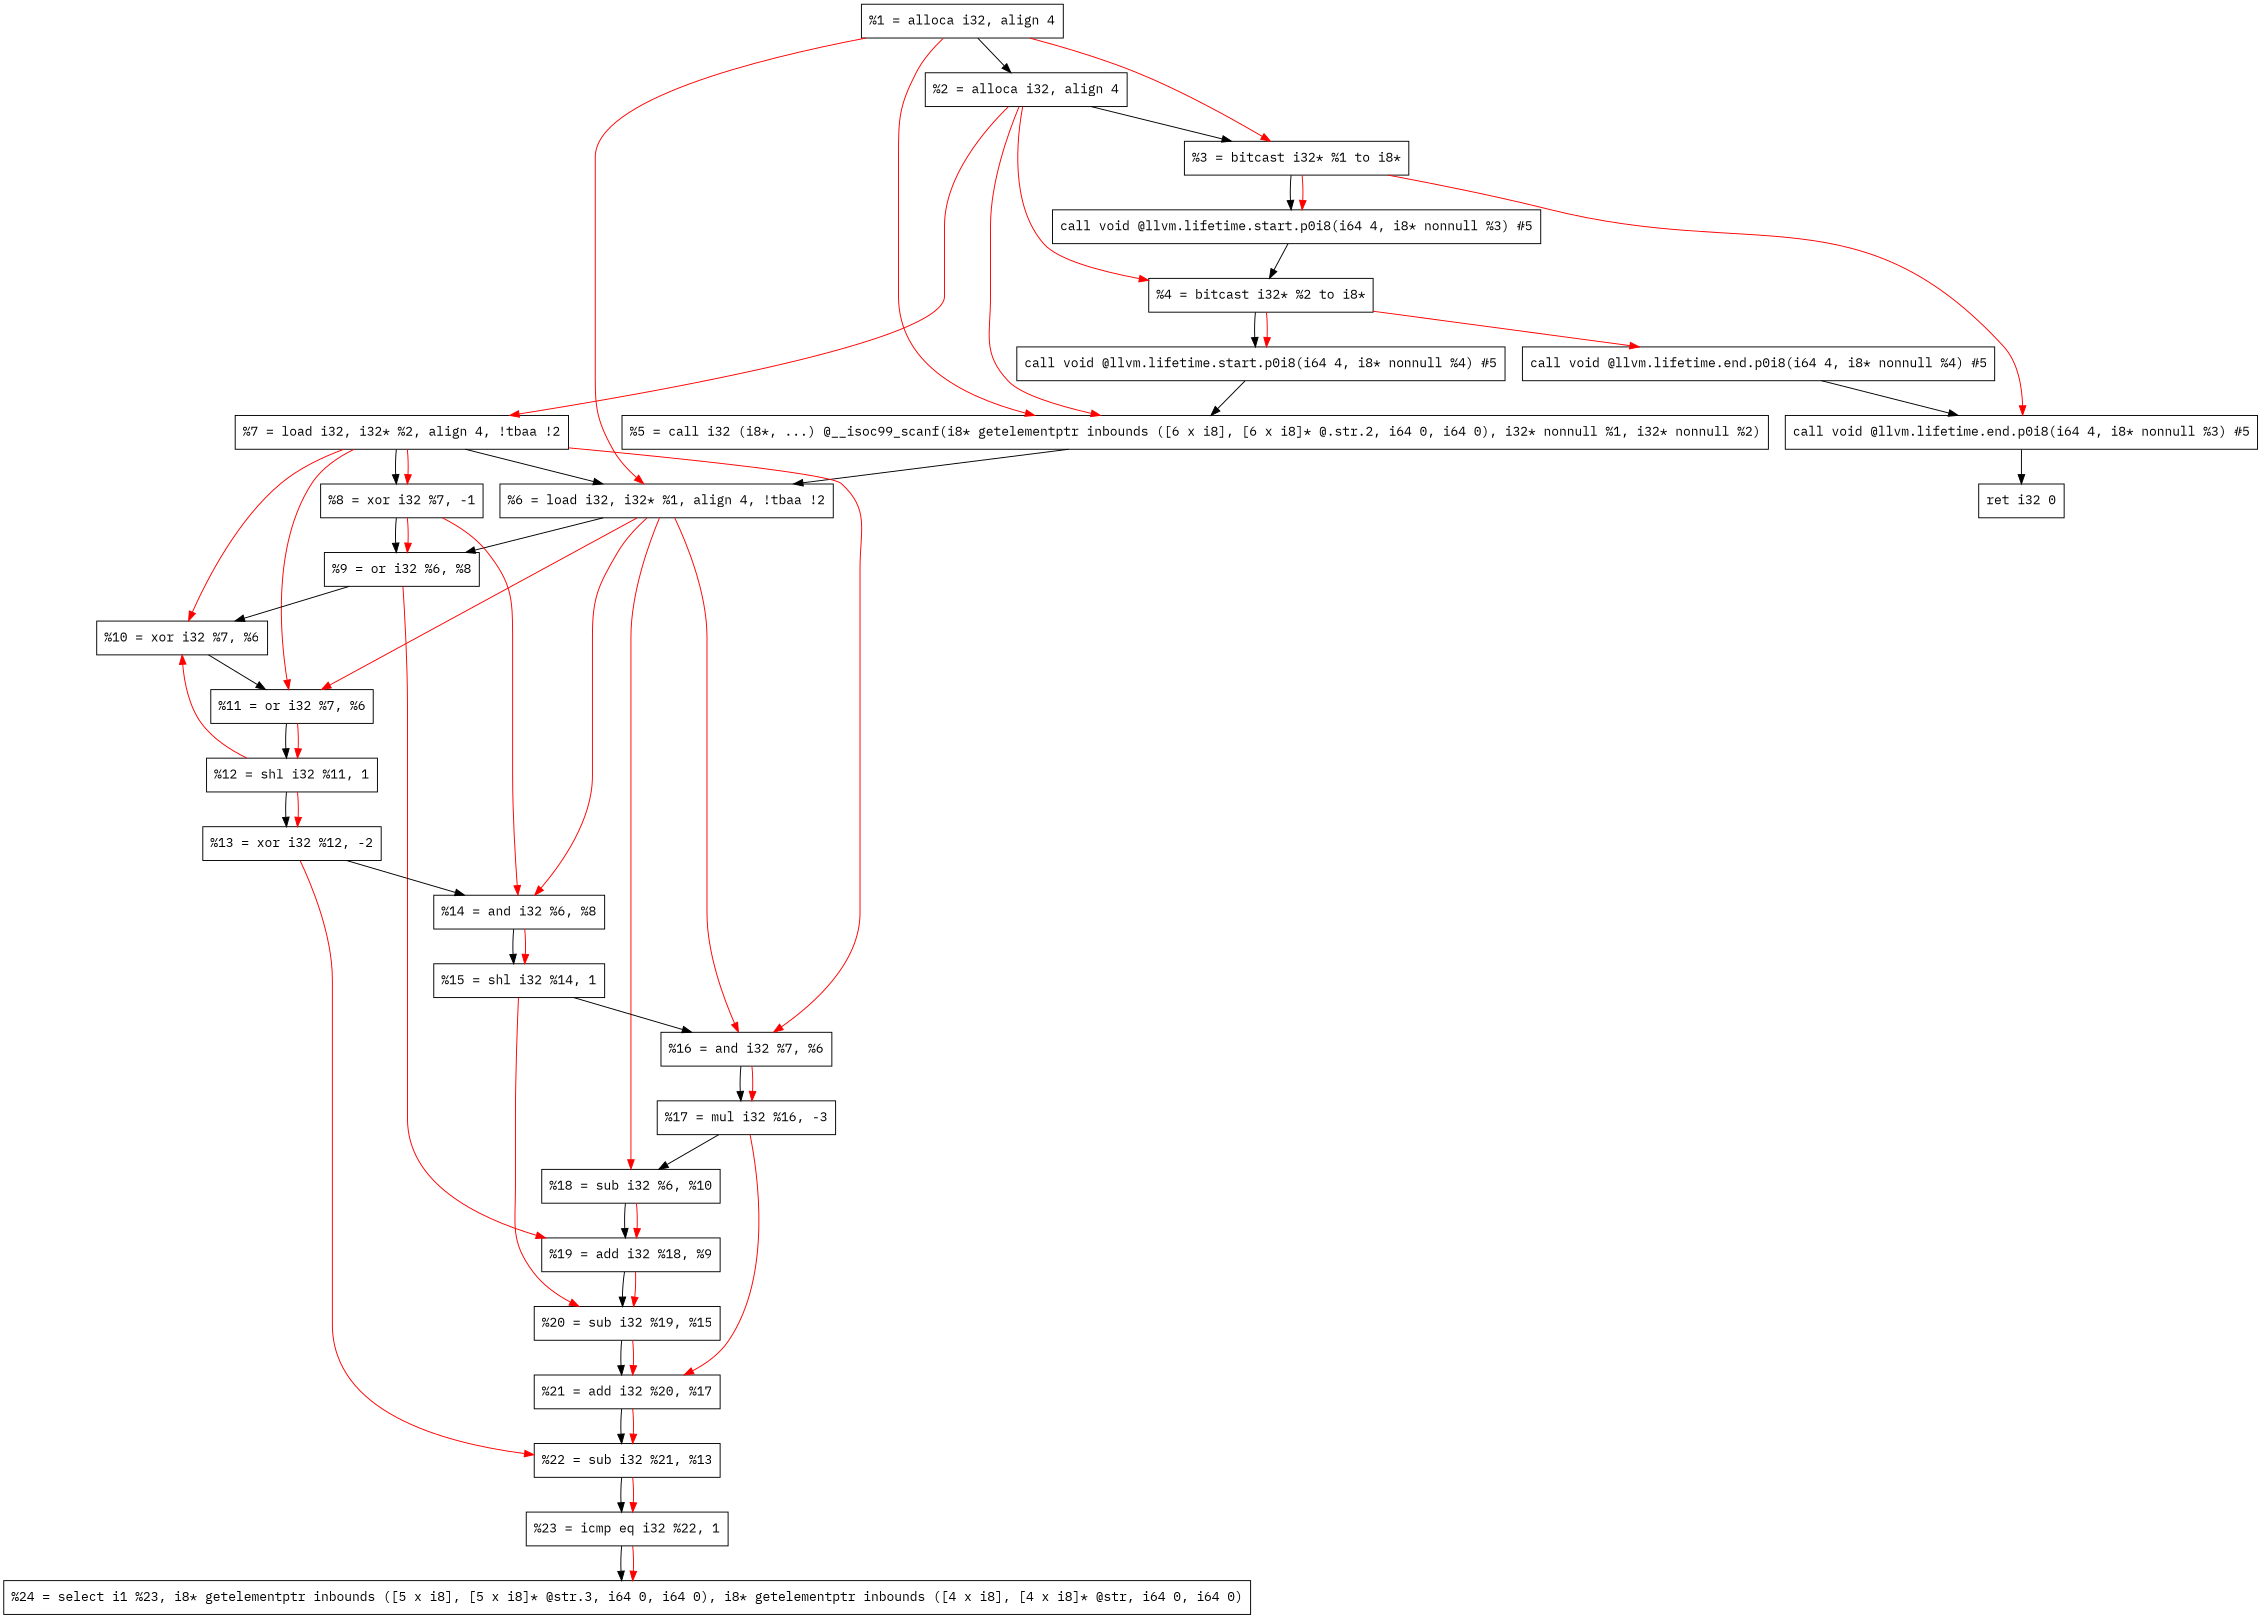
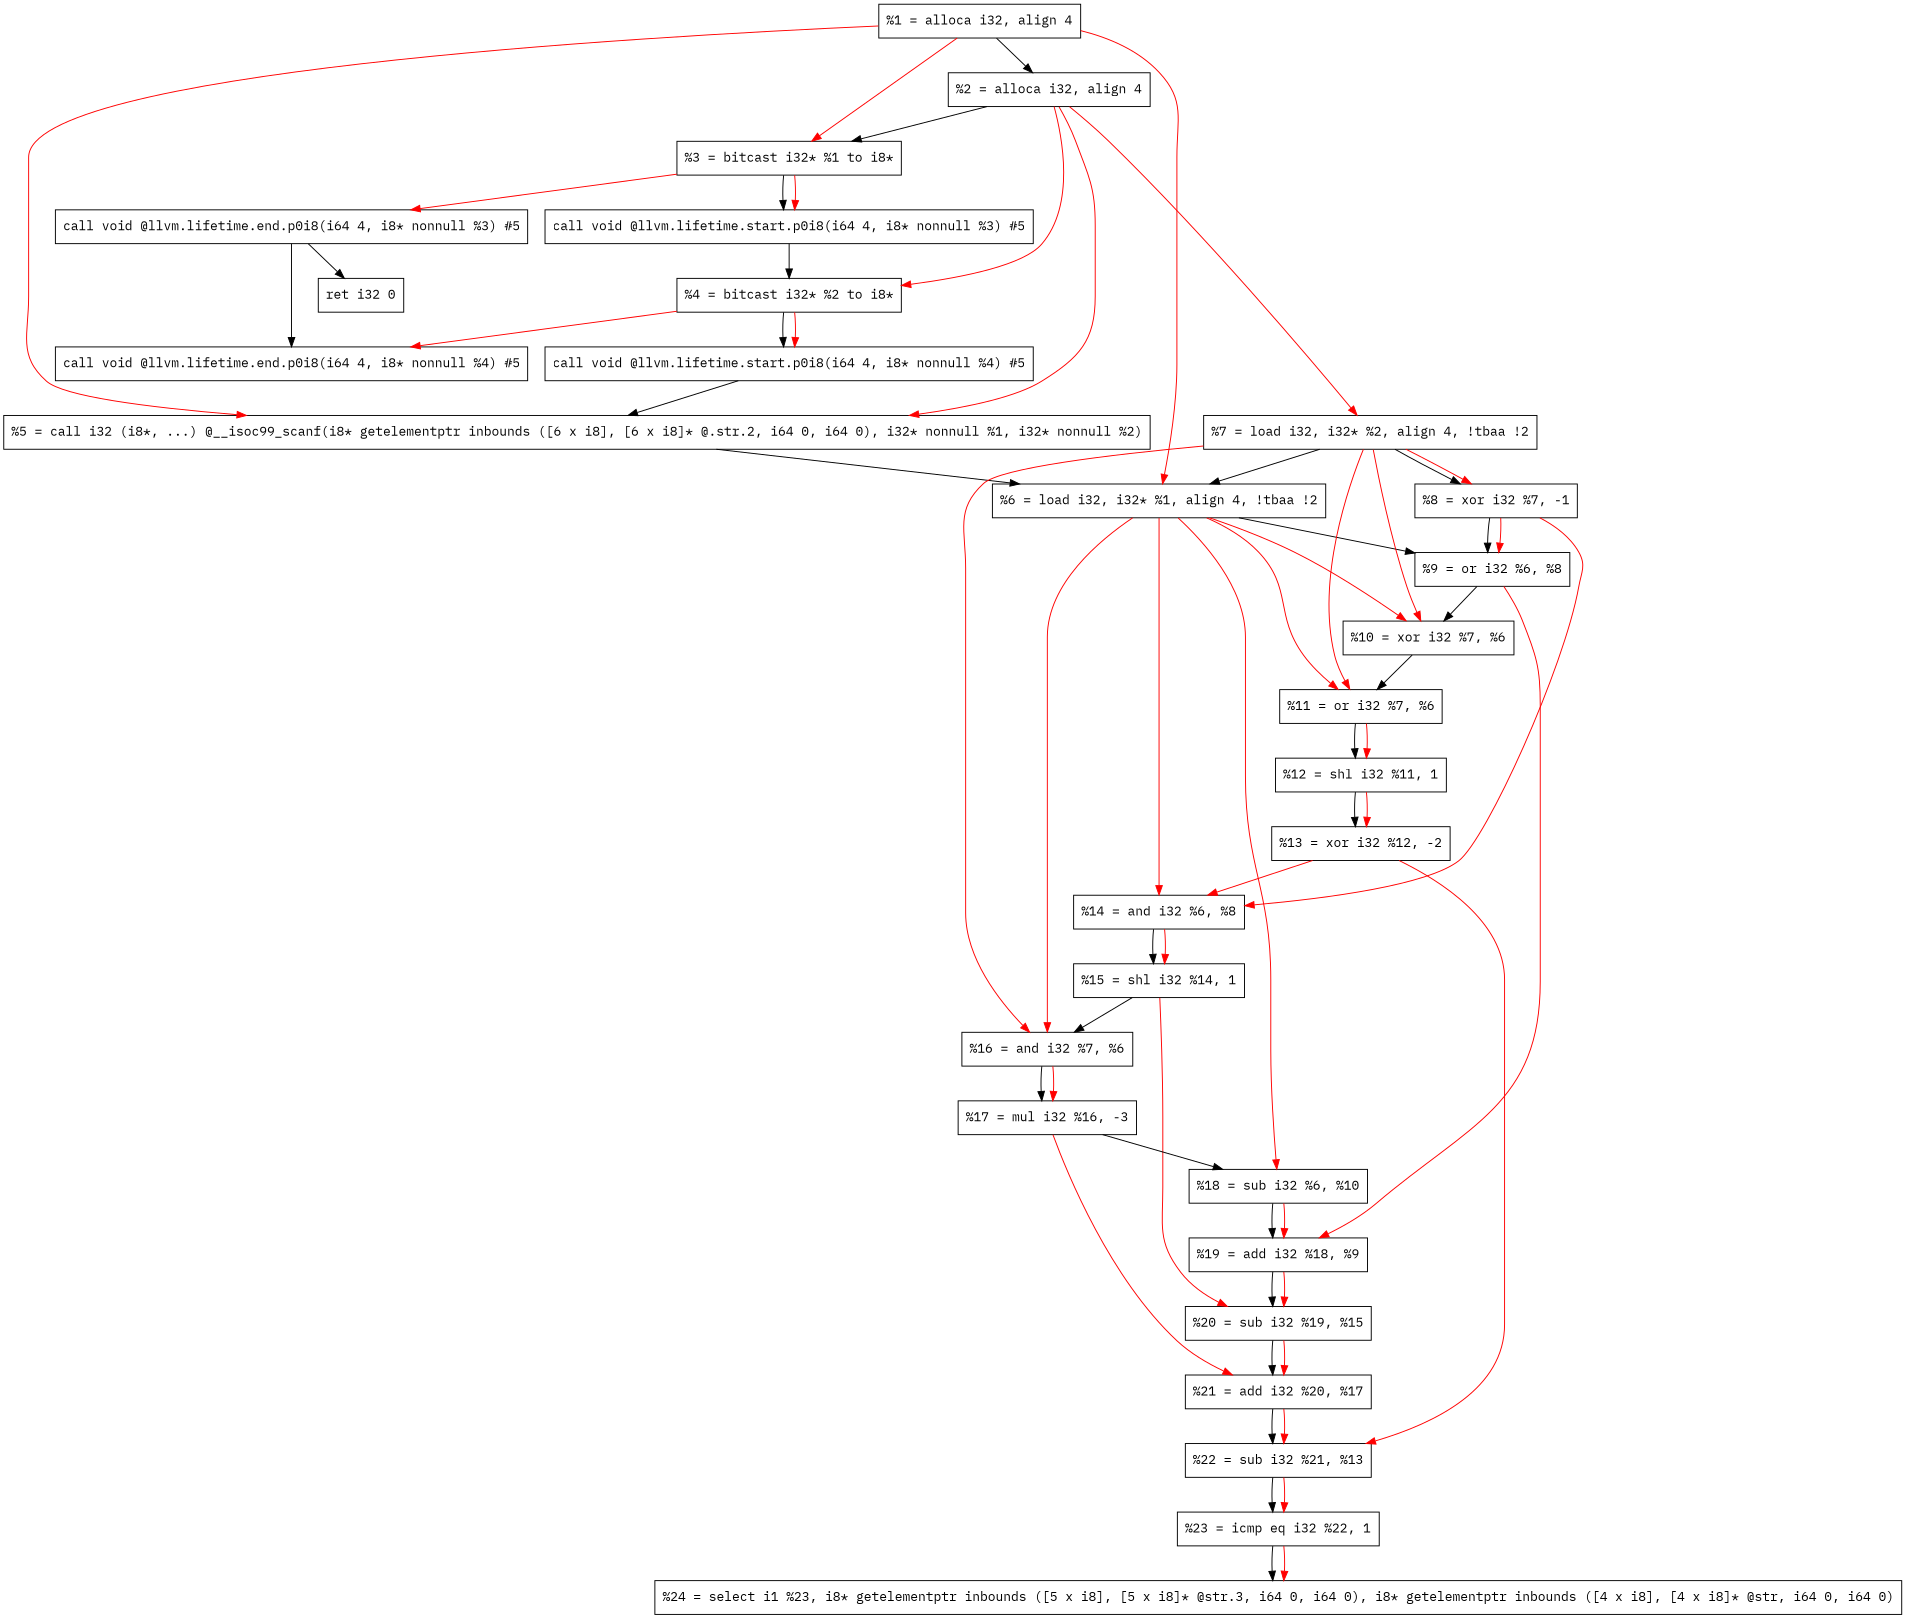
  digraph {
    fontname="IBM Plex Mono"
    node [fontname="IBM Plex Mono" shape=record]
    edge [fontname="IBM Plex Mono" color=red]
    n1 [label="  %1 = alloca i32, align 4"]
    n2 [label="  %2 = alloca i32, align 4"]
    n3 [label="  %3 = bitcast i32* %1 to i8*"]
    n4 [label="  %5 = call i32 (i8*, ...) @__isoc99_scanf(i8* getelementptr inbounds ([6 x i8], [6 x i8]* @.str.2, i64 0, i64 0), i32* nonnull %1, i32* nonnull %2)"]
    n5 [label="  %6 = load i32, i32* %1, align 4, !tbaa !2"]
    n6 [label="  %4 = bitcast i32* %2 to i8*"]
    n7 [label="  %7 = load i32, i32* %2, align 4, !tbaa !2"]
    n8 [label="  call void @llvm.lifetime.start.p0i8(i64 4, i8* nonnull %3) #5"]
    n9 [label="  call void @llvm.lifetime.end.p0i8(i64 4, i8* nonnull %3) #5"]
    n10 [label="  %9 = or i32 %6, %8"]
    n11 [label="  %10 = xor i32 %7, %6"]
    n12 [label="  %11 = or i32 %7, %6"]
    n13 [label="  %14 = and i32 %6, %8"]
    n14 [label="  %16 = and i32 %7, %6"]
    n15 [label="  %18 = sub i32 %6, %10"]
    n16 [label="  call void @llvm.lifetime.start.p0i8(i64 4, i8* nonnull %4) #5"]
    n17 [label="  call void @llvm.lifetime.end.p0i8(i64 4, i8* nonnull %4) #5"]
    n18 [label="  %8 = xor i32 %7, -1"]
    n19 [label="  ret i32 0"]
    n20 [label="  %19 = add i32 %18, %9"]
    n21 [label="  %12 = shl i32 %11, 1"]
    n22 [label="  %15 = shl i32 %14, 1"]
    n23 [label="  %17 = mul i32 %16, -3"]
    n24 [label="  %20 = sub i32 %19, %15"]
    n25 [label="  %13 = xor i32 %12, -2"]
    n26 [label="  %22 = sub i32 %21, %13"]
    n27 [label="  %23 = icmp eq i32 %22, 1"]
    n28 [label="  %21 = add i32 %20, %17"]
    n29 [label="  %24 = select i1 %23, i8* getelementptr inbounds ([5 x i8], [5 x i8]* @str.3, i64 0, i64 0), i8* getelementptr inbounds ([4 x i8], [4 x i8]* @str, i64 0, i64 0)"]
    n1 -> n2 [color=""]
    n1 -> n3
    n1 -> n4
    n1 -> n5
    n2 -> n3 [color=""]
    n2 -> n4
    n2 -> n6
    n2 -> n7
    n3 -> n8 [color=""]
    n3 -> n8
    n3 -> n9
    n4 -> n5 [color=""]
    n5 -> n10 [color=black]
-   n21 -> n11
+   n5 -> n11
    n5 -> n12
    n5 -> n13
    n5 -> n14
    n5 -> n15
    n6 -> n16 [color=""]
    n6 -> n16
    n6 -> n17
    n7 -> n5 [color=""]
    n7 -> n11
    n7 -> n12
    n7 -> n14
    n7 -> n18 [color=""]
    n7 -> n18
    n8 -> n6 [color=""]
    n9 -> n19 [color=""]
    n10 -> n11 [color=""]
    n10 -> n20
    n11 -> n12 [color=""]
    n12 -> n21 [color=""]
    n12 -> n21
    n13 -> n22 [color=""]
    n13 -> n22
    n14 -> n23 [color=""]
    n14 -> n23
    n15 -> n20 [color=""]
    n15 -> n20
    n16 -> n4 [color=""]
-   n17 -> n9 [color=""]
+   n9 -> n17 [color=""]
    n18 -> n10 [color=""]
    n18 -> n10
    n18 -> n13
    n20 -> n24 [color=""]
    n20 -> n24
    n21 -> n25 [color=""]
    n21 -> n25
    n22 -> n14 [color=""]
    n22 -> n24
    n23 -> n15 [color=""]
    n23 -> n28
    n24 -> n28 [color=""]
    n24 -> n28
-   n25 -> n13 [color=""]
+   n25 -> n13
    n25 -> n26
    n26 -> n27 [color=""]
    n26 -> n27
    n27 -> n29 [color=""]
    n27 -> n29
    n28 -> n26 [color=""]
    n28 -> n26
  }
